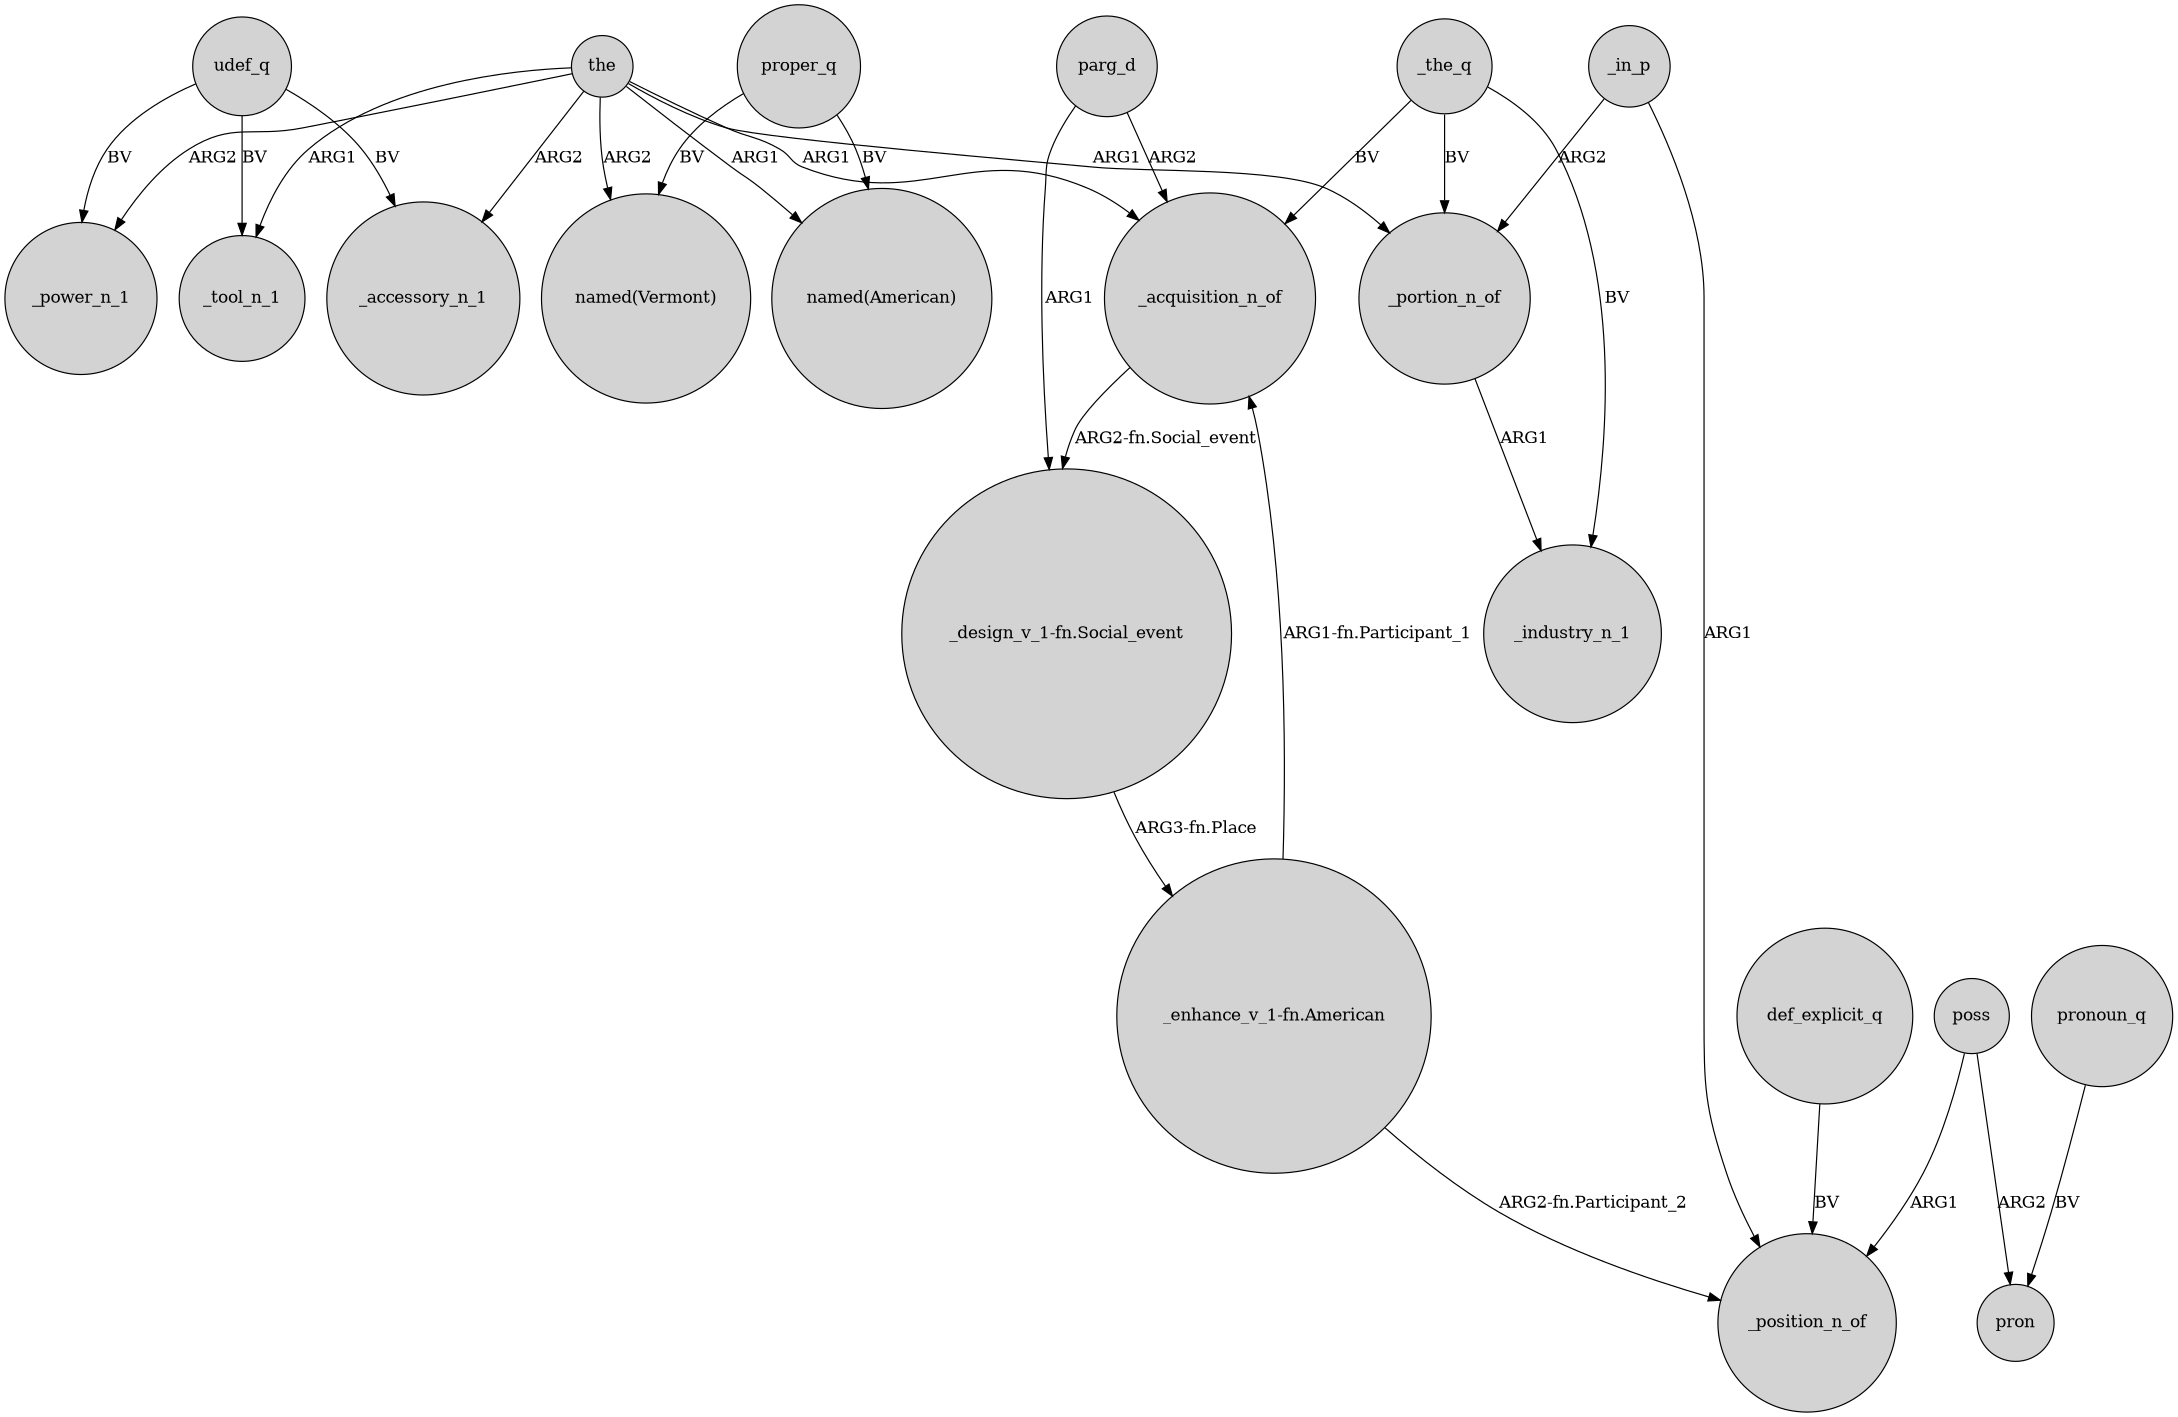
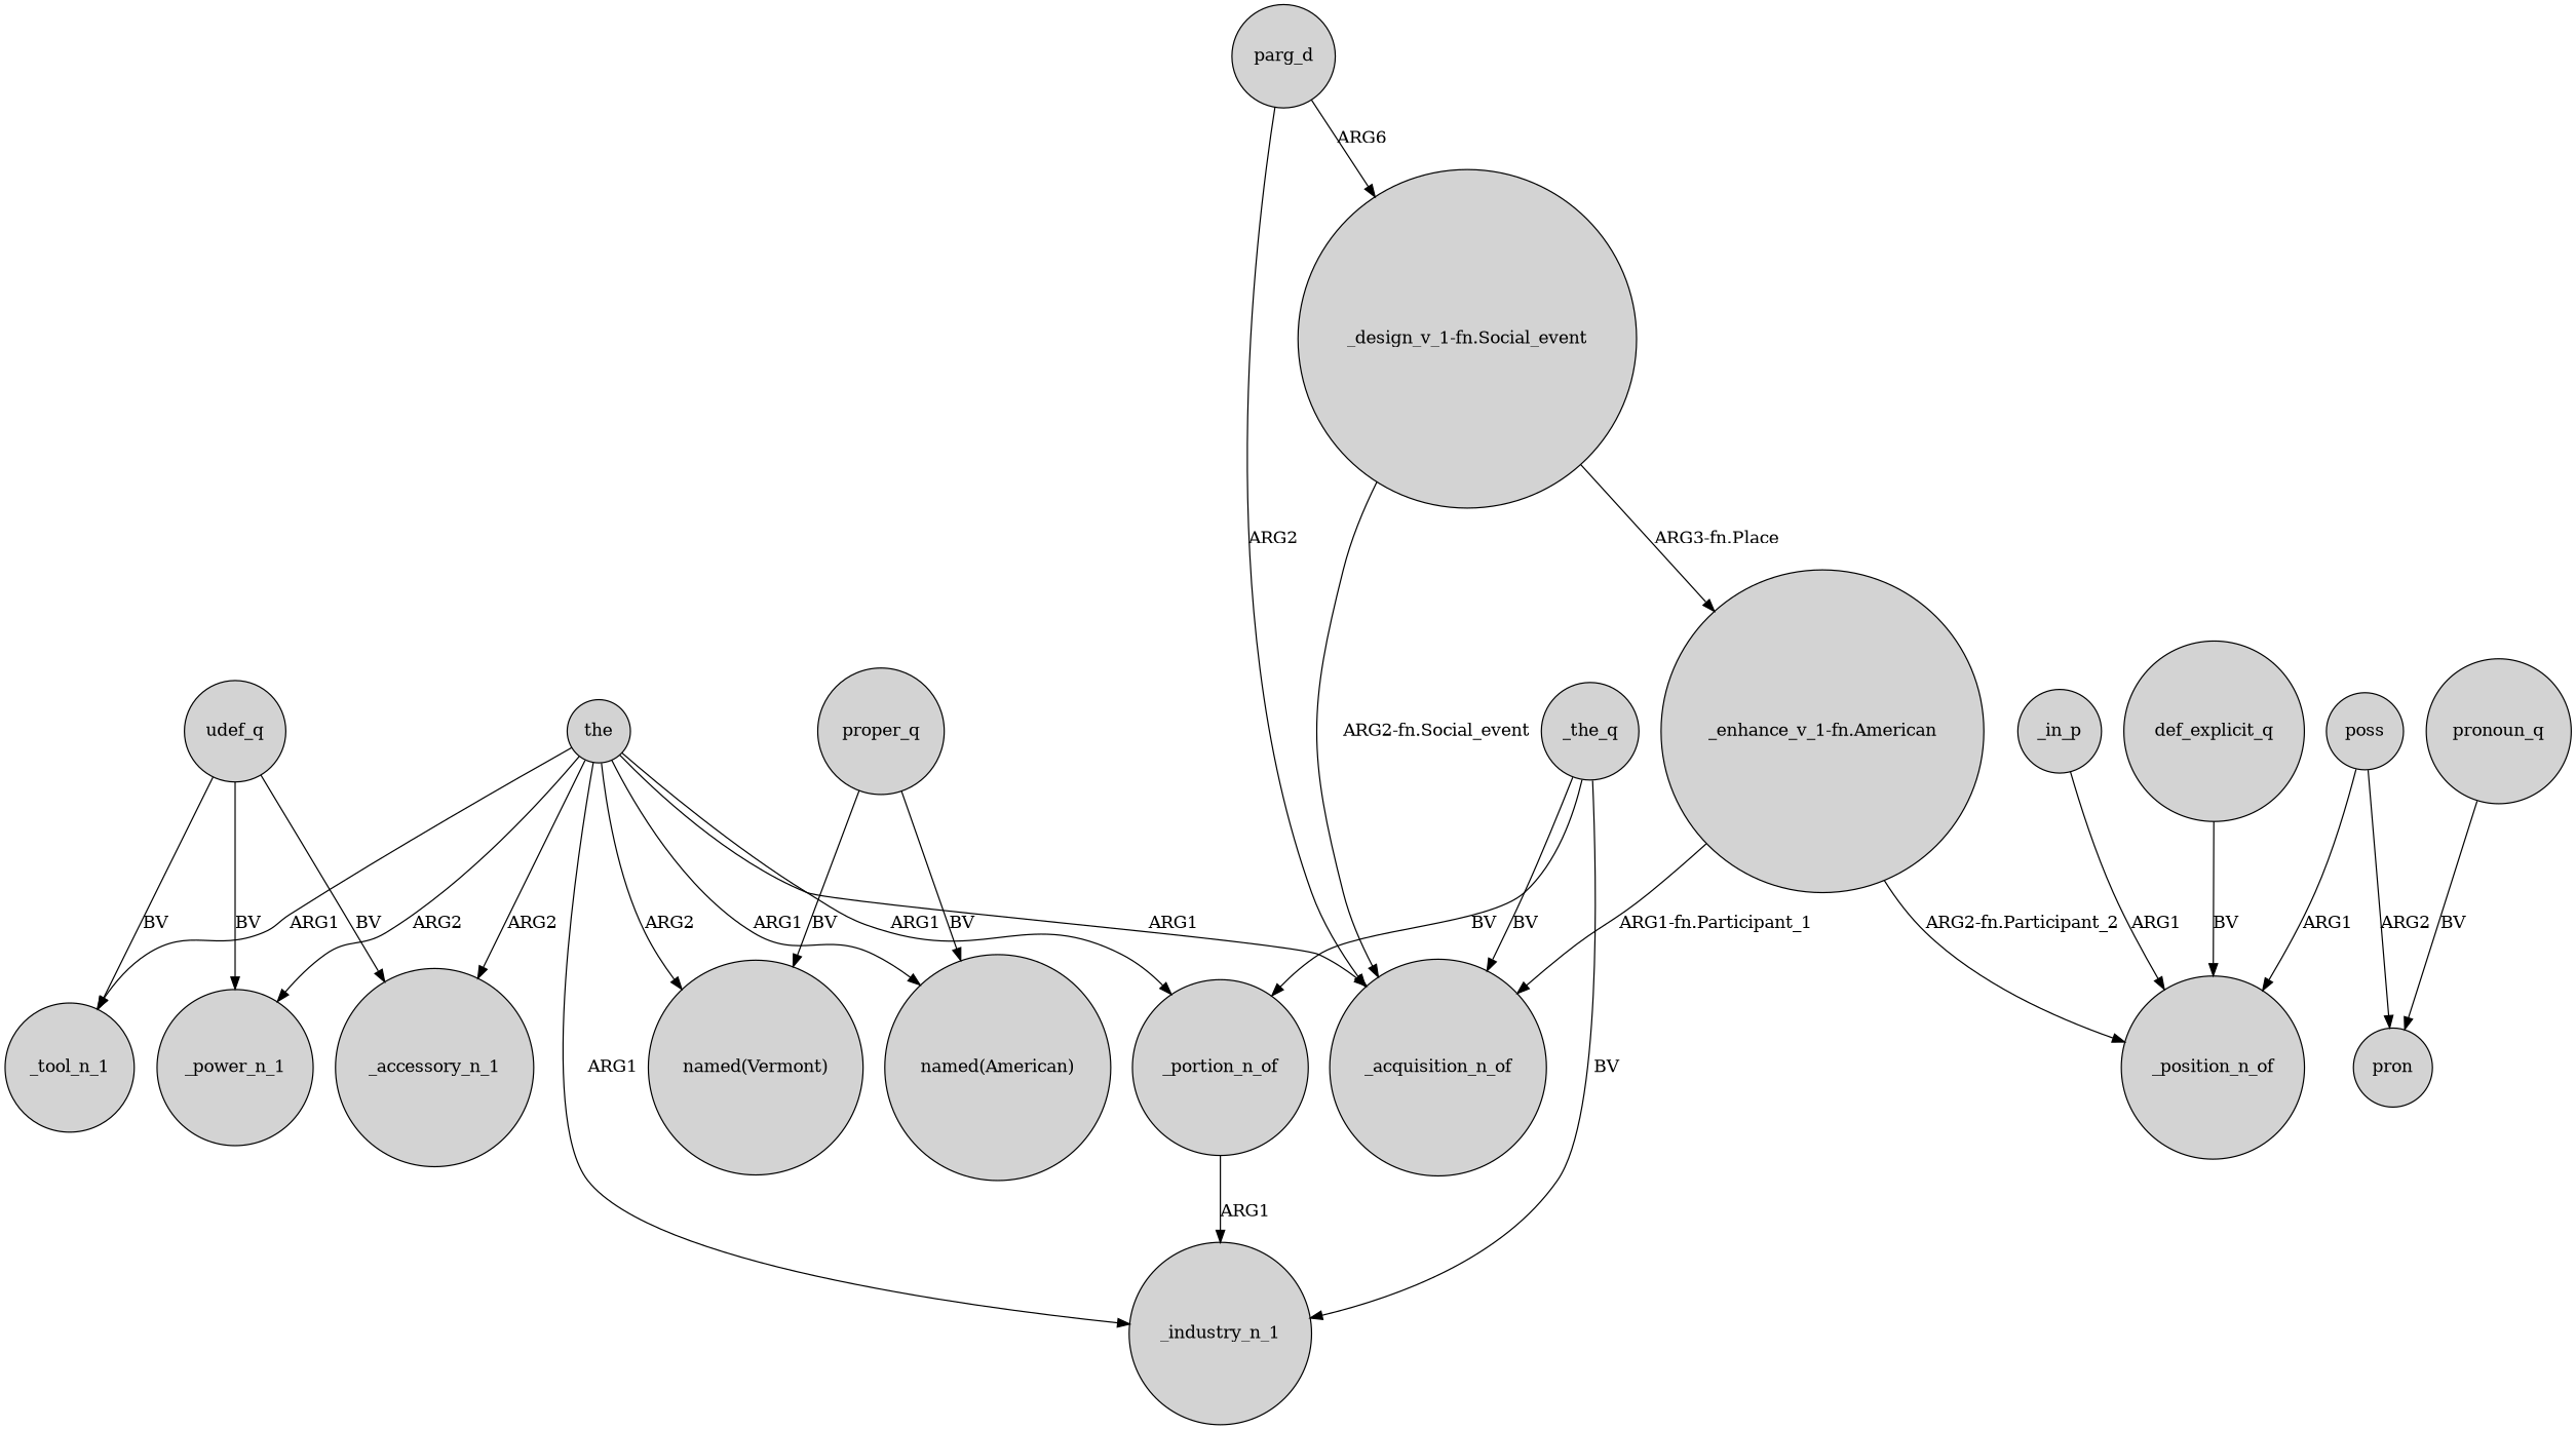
  digraph {
    node [shape=circle style=filled]
    n1 [label=the]
    _accessory_n_1
    _tool_n_1
    _acquisition_n_of
    "named(Vermont)"
    _portion_n_of
    _power_n_1
    _industry_n_1
    "named(American)"
    parg_d
    "_design_v_1-fn.Social_event"
    n12 [label="_enhance_v_1-fn.American"]
    proper_q
    udef_q
    _position_n_of
    _the_q
    _in_p
    def_explicit_q
    pronoun_q
    pron
    poss
    n1 -> _accessory_n_1 [label=ARG2]
    n1 -> _tool_n_1 [label=ARG1]
    n1 -> _acquisition_n_of [label=ARG1]
    n1 -> "named(Vermont)" [label=ARG2]
    n1 -> _portion_n_of [label=ARG1]
    n1 -> _power_n_1 [label=ARG2]
+   n1 -> _industry_n_1 [label=ARG1]
    n1 -> "named(American)" [label=ARG1]
    _portion_n_of -> _industry_n_1 [label=ARG1]
    parg_d -> _acquisition_n_of [label=ARG2]
-   parg_d -> "_design_v_1-fn.Social_event" [label=ARG1]
-   _acquisition_n_of -> "_design_v_1-fn.Social_event" [label="ARG2-fn.Social_event"]
+   parg_d -> "_design_v_1-fn.Social_event" [label=ARG6]
+   "_design_v_1-fn.Social_event" -> _acquisition_n_of [label="ARG2-fn.Social_event"]
    "_design_v_1-fn.Social_event" -> n12 [label="ARG3-fn.Place"]
    n12 -> _acquisition_n_of [label="ARG1-fn.Participant_1"]
    n12 -> _position_n_of [label="ARG2-fn.Participant_2"]
    proper_q -> "named(Vermont)" [label=BV]
    proper_q -> "named(American)" [label=BV]
    udef_q -> _accessory_n_1 [label=BV]
    udef_q -> _tool_n_1 [label=BV]
    udef_q -> _power_n_1 [label=BV]
    _the_q -> _acquisition_n_of [label=BV]
    _the_q -> _portion_n_of [label=BV]
    _the_q -> _industry_n_1 [label=BV]
-   _in_p -> _portion_n_of [label=ARG2]
    _in_p -> _position_n_of [label=ARG1]
    def_explicit_q -> _position_n_of [label=BV]
    pronoun_q -> pron [label=BV]
    poss -> _position_n_of [label=ARG1]
    poss -> pron [label=ARG2]
  }
